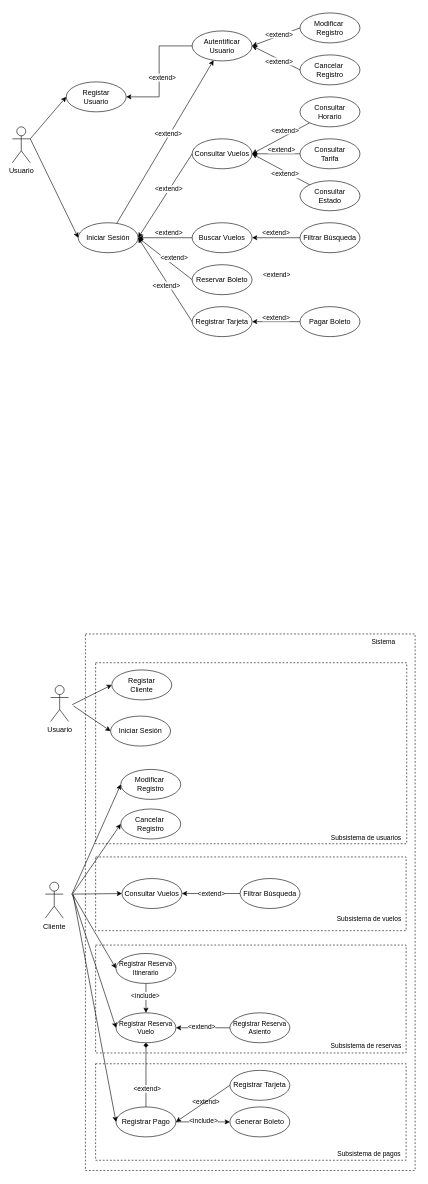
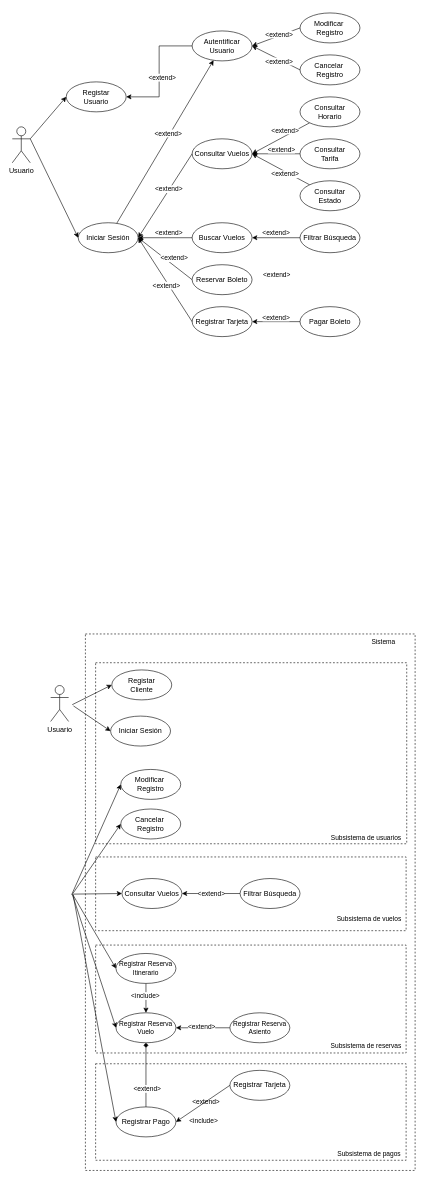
  <mxCell id="0" />
  <mxCell id="1" parent="0" />
  <mxCell id="2" value="" style="rounded=0;whiteSpace=wrap;html=1;fillColor=none;dashed=1;" vertex="1" parent="1"><mxGeometry x="142" y="1056" width="550" height="895" as="geometry" /></mxCell>
  <mxCell id="3" value="" style="rounded=0;whiteSpace=wrap;html=1;fillColor=none;dashed=1;" vertex="1" parent="1"><mxGeometry x="159" y="1428" width="518" height="123" as="geometry" /></mxCell>
  <mxCell id="4" value="" style="rounded=0;whiteSpace=wrap;html=1;fillColor=none;dashed=1;" vertex="1" parent="1"><mxGeometry x="159" y="1104" width="519" height="302" as="geometry" /></mxCell>
  <mxCell id="5" value="" style="rounded=0;whiteSpace=wrap;html=1;fillColor=none;dashed=1;" vertex="1" parent="1"><mxGeometry x="159" y="1773" width="518" height="161" as="geometry" /></mxCell>
  <mxCell id="6" value="" style="rounded=0;whiteSpace=wrap;html=1;fillColor=none;dashed=1;" vertex="1" parent="1"><mxGeometry x="159" y="1575" width="518" height="180" as="geometry" /></mxCell>
  <mxCell id="7" style="rounded=0;orthogonalLoop=1;jettySize=auto;html=1;entryX=0;entryY=0.5;entryDx=0;entryDy=0;exitX=1;exitY=0.333;exitDx=0;exitDy=0;exitPerimeter=0;" edge="1" parent="1" source="8" target="11"><mxGeometry relative="1" as="geometry" /></mxCell>
  <mxCell id="8" value="Usuario" style="shape=umlActor;verticalLabelPosition=bottom;verticalAlign=top;html=1;outlineConnect=0;" vertex="1" parent="1"><mxGeometry x="20" y="210" width="30" height="60" as="geometry" /></mxCell>
  <mxCell id="9" style="edgeStyle=orthogonalEdgeStyle;rounded=0;orthogonalLoop=1;jettySize=auto;html=1;entryX=0;entryY=0.5;entryDx=0;entryDy=0;startArrow=classic;startFill=1;endArrow=none;endFill=0;" edge="1" parent="1" source="11" target="13"><mxGeometry relative="1" as="geometry" /></mxCell>
  <mxCell id="10" value="&amp;lt;extend&amp;gt;" style="edgeLabel;html=1;align=center;verticalAlign=middle;resizable=0;points=[];" connectable="0" vertex="1" parent="9"><mxGeometry x="-0.15" y="5" relative="1" as="geometry"><mxPoint x="9" y="-5" as="offset" /></mxGeometry></mxCell>
  <mxCell id="11" value="Registar&lt;div&gt;Usuario&lt;/div&gt;" style="ellipse;whiteSpace=wrap;html=1;" vertex="1" parent="1"><mxGeometry x="110" y="135" width="100" height="50" as="geometry" /></mxCell>
  <mxCell id="12" style="rounded=0;orthogonalLoop=1;jettySize=auto;html=1;entryX=0;entryY=0.5;entryDx=0;entryDy=0;exitX=1;exitY=0.5;exitDx=0;exitDy=0;startArrow=classic;startFill=1;endArrow=none;endFill=0;" edge="1" parent="1" source="13" target="28"><mxGeometry relative="1" as="geometry" /></mxCell>
  <mxCell id="13" value="Autentificar&lt;div&gt;Usuario&lt;/div&gt;" style="ellipse;whiteSpace=wrap;html=1;" vertex="1" parent="1"><mxGeometry x="320" y="50" width="100" height="50" as="geometry" /></mxCell>
  <mxCell id="14" value="Consultar Vuelos" style="ellipse;whiteSpace=wrap;html=1;" vertex="1" parent="1"><mxGeometry x="320" y="230" width="100" height="50" as="geometry" /></mxCell>
  <mxCell id="15" value="Reservar Boleto" style="ellipse;whiteSpace=wrap;html=1;" vertex="1" parent="1"><mxGeometry x="320" y="440" width="100" height="50" as="geometry" /></mxCell>
  <mxCell id="16" style="edgeStyle=orthogonalEdgeStyle;rounded=0;orthogonalLoop=1;jettySize=auto;html=1;entryX=1;entryY=0.5;entryDx=0;entryDy=0;" edge="1" parent="1" source="17" target="27"><mxGeometry relative="1" as="geometry" /></mxCell>
  <mxCell id="17" value="Pagar Boleto" style="ellipse;whiteSpace=wrap;html=1;" vertex="1" parent="1"><mxGeometry x="500" y="510" width="100" height="50" as="geometry" /></mxCell>
  <mxCell id="18" style="rounded=0;orthogonalLoop=1;jettySize=auto;html=1;entryX=1;entryY=0.5;entryDx=0;entryDy=0;" edge="1" parent="1" source="19" target="14"><mxGeometry relative="1" as="geometry" /></mxCell>
  <mxCell id="19" value="Consultar&lt;div&gt;Horario&lt;/div&gt;" style="ellipse;whiteSpace=wrap;html=1;" vertex="1" parent="1"><mxGeometry x="500" y="160" width="100" height="50" as="geometry" /></mxCell>
  <mxCell id="20" style="rounded=0;orthogonalLoop=1;jettySize=auto;html=1;entryX=1;entryY=0.5;entryDx=0;entryDy=0;" edge="1" parent="1" source="21" target="14"><mxGeometry relative="1" as="geometry" /></mxCell>
  <mxCell id="21" value="Consultar&lt;div&gt;Tarifa&lt;/div&gt;" style="ellipse;whiteSpace=wrap;html=1;" vertex="1" parent="1"><mxGeometry x="500" y="230" width="100" height="50" as="geometry" /></mxCell>
  <mxCell id="22" style="rounded=0;orthogonalLoop=1;jettySize=auto;html=1;entryX=1;entryY=0.5;entryDx=0;entryDy=0;" edge="1" parent="1" source="23" target="14"><mxGeometry relative="1" as="geometry" /></mxCell>
  <mxCell id="23" value="Consultar&lt;div&gt;Estado&lt;/div&gt;" style="ellipse;whiteSpace=wrap;html=1;" vertex="1" parent="1"><mxGeometry x="500" y="300" width="100" height="50" as="geometry" /></mxCell>
  <mxCell id="24" value="Buscar Vuelos" style="ellipse;whiteSpace=wrap;html=1;" vertex="1" parent="1"><mxGeometry x="320" y="370" width="100" height="50" as="geometry" /></mxCell>
  <mxCell id="25" style="edgeStyle=orthogonalEdgeStyle;rounded=0;orthogonalLoop=1;jettySize=auto;html=1;entryX=1;entryY=0.5;entryDx=0;entryDy=0;" edge="1" parent="1" source="26" target="24"><mxGeometry relative="1" as="geometry" /></mxCell>
  <mxCell id="26" value="Filtrar Búsqueda" style="ellipse;whiteSpace=wrap;html=1;" vertex="1" parent="1"><mxGeometry x="500" y="370" width="100" height="50" as="geometry" /></mxCell>
  <mxCell id="27" value="Registrar Tarjeta" style="ellipse;whiteSpace=wrap;html=1;" vertex="1" parent="1"><mxGeometry x="320" y="510" width="100" height="50" as="geometry" /></mxCell>
  <mxCell id="28" value="Modificar&amp;nbsp;&lt;div&gt;Registro&lt;/div&gt;" style="ellipse;whiteSpace=wrap;html=1;" vertex="1" parent="1"><mxGeometry x="500" y="20" width="100" height="50" as="geometry" /></mxCell>
  <mxCell id="29" value="Cancelar&amp;nbsp;&lt;div&gt;Registro&lt;/div&gt;" style="ellipse;whiteSpace=wrap;html=1;" vertex="1" parent="1"><mxGeometry x="500" y="90" width="100" height="50" as="geometry" /></mxCell>
  <mxCell id="30" style="rounded=0;orthogonalLoop=1;jettySize=auto;html=1;entryX=0;entryY=0.5;entryDx=0;entryDy=0;exitX=1;exitY=0.5;exitDx=0;exitDy=0;startArrow=classic;startFill=1;endArrow=none;endFill=0;" edge="1" parent="1" source="13" target="29"><mxGeometry relative="1" as="geometry"><mxPoint x="447" y="75" as="sourcePoint" /><mxPoint x="510" y="25" as="targetPoint" /></mxGeometry></mxCell>
  <mxCell id="31" style="rounded=0;orthogonalLoop=1;jettySize=auto;html=1;" edge="1" parent="1" source="33" target="13"><mxGeometry relative="1" as="geometry" /></mxCell>
  <mxCell id="32" value="&amp;lt;extend&amp;gt;" style="edgeLabel;html=1;align=center;verticalAlign=middle;resizable=0;points=[];" connectable="0" vertex="1" parent="31"><mxGeometry x="0.096" y="3" relative="1" as="geometry"><mxPoint as="offset" /></mxGeometry></mxCell>
  <mxCell id="33" value="Iniciar Sesión" style="ellipse;whiteSpace=wrap;html=1;" vertex="1" parent="1"><mxGeometry x="130" y="370" width="100" height="50" as="geometry" /></mxCell>
  <mxCell id="34" style="rounded=0;orthogonalLoop=1;jettySize=auto;html=1;entryX=0;entryY=0.5;entryDx=0;entryDy=0;exitX=1;exitY=0.333;exitDx=0;exitDy=0;exitPerimeter=0;" edge="1" parent="1" source="8" target="33"><mxGeometry relative="1" as="geometry"><mxPoint x="60" y="220" as="sourcePoint" /><mxPoint x="140" y="85" as="targetPoint" /></mxGeometry></mxCell>
  <mxCell id="35" value="&amp;lt;extend&amp;gt;" style="edgeLabel;html=1;align=center;verticalAlign=middle;resizable=0;points=[];" connectable="0" vertex="1" parent="1"><mxGeometry x="464" y="55" as="geometry" /></mxCell>
  <mxCell id="36" value="&amp;lt;extend&amp;gt;" style="edgeLabel;html=1;align=center;verticalAlign=middle;resizable=0;points=[];" connectable="0" vertex="1" parent="1"><mxGeometry x="464" y="100" as="geometry" /></mxCell>
  <mxCell id="37" style="rounded=0;orthogonalLoop=1;jettySize=auto;html=1;entryX=0;entryY=0.5;entryDx=0;entryDy=0;exitX=1;exitY=0.5;exitDx=0;exitDy=0;startArrow=classic;startFill=1;endArrow=none;endFill=0;" edge="1" parent="1" source="33" target="14"><mxGeometry relative="1" as="geometry"><mxPoint x="430" y="85" as="sourcePoint" /><mxPoint x="510" y="55" as="targetPoint" /></mxGeometry></mxCell>
  <mxCell id="38" style="rounded=0;orthogonalLoop=1;jettySize=auto;html=1;entryX=0;entryY=0.5;entryDx=0;entryDy=0;exitX=1;exitY=0.5;exitDx=0;exitDy=0;startArrow=classic;startFill=1;endArrow=none;endFill=0;" edge="1" parent="1" source="33" target="24"><mxGeometry relative="1" as="geometry"><mxPoint x="240" y="405" as="sourcePoint" /><mxPoint x="330" y="265" as="targetPoint" /></mxGeometry></mxCell>
  <mxCell id="39" style="rounded=0;orthogonalLoop=1;jettySize=auto;html=1;entryX=0;entryY=0.5;entryDx=0;entryDy=0;exitX=1;exitY=0.5;exitDx=0;exitDy=0;startArrow=classic;startFill=1;endArrow=none;endFill=0;" edge="1" parent="1" source="33" target="15"><mxGeometry relative="1" as="geometry"><mxPoint x="250" y="415" as="sourcePoint" /><mxPoint x="340" y="275" as="targetPoint" /></mxGeometry></mxCell>
  <mxCell id="40" style="rounded=0;orthogonalLoop=1;jettySize=auto;html=1;entryX=0;entryY=0.5;entryDx=0;entryDy=0;exitX=1;exitY=0.5;exitDx=0;exitDy=0;startArrow=classic;startFill=1;endArrow=none;endFill=0;" edge="1" parent="1" source="33" target="27"><mxGeometry relative="1" as="geometry"><mxPoint x="260" y="425" as="sourcePoint" /><mxPoint x="350" y="285" as="targetPoint" /></mxGeometry></mxCell>
  <mxCell id="41" value="&amp;lt;extend&amp;gt;" style="edgeLabel;html=1;align=center;verticalAlign=middle;resizable=0;points=[];" connectable="0" vertex="1" parent="1"><mxGeometry x="280.996" y="313.003" as="geometry" /></mxCell>
  <mxCell id="42" value="&amp;lt;extend&amp;gt;" style="edgeLabel;html=1;align=center;verticalAlign=middle;resizable=0;points=[];" connectable="0" vertex="1" parent="1"><mxGeometry x="280.996" y="386.003" as="geometry" /></mxCell>
  <mxCell id="43" value="&amp;lt;extend&amp;gt;" style="edgeLabel;html=1;align=center;verticalAlign=middle;resizable=0;points=[];" connectable="0" vertex="1" parent="1"><mxGeometry x="289.996" y="428.003" as="geometry" /></mxCell>
  <mxCell id="44" value="&amp;lt;extend&amp;gt;" style="edgeLabel;html=1;align=center;verticalAlign=middle;resizable=0;points=[];" connectable="0" vertex="1" parent="1"><mxGeometry x="276.996" y="474.003" as="geometry" /></mxCell>
  <mxCell id="45" value="&amp;lt;extend&amp;gt;" style="edgeLabel;html=1;align=center;verticalAlign=middle;resizable=0;points=[];" connectable="0" vertex="1" parent="1"><mxGeometry x="459.996" y="386.003" as="geometry" /></mxCell>
  <mxCell id="46" value="&amp;lt;extend&amp;gt;" style="edgeLabel;html=1;align=center;verticalAlign=middle;resizable=0;points=[];" connectable="0" vertex="1" parent="1"><mxGeometry x="369.996" y="398.003" as="geometry"><mxPoint x="91" y="58" as="offset" /></mxGeometry></mxCell>
  <mxCell id="47" value="&amp;lt;extend&amp;gt;" style="edgeLabel;html=1;align=center;verticalAlign=middle;resizable=0;points=[];" connectable="0" vertex="1" parent="1"><mxGeometry x="459.996" y="527.003" as="geometry" /></mxCell>
  <mxCell id="48" value="&amp;lt;extend&amp;gt;" style="edgeLabel;html=1;align=center;verticalAlign=middle;resizable=0;points=[];" connectable="0" vertex="1" parent="1"><mxGeometry x="474.996" y="215.003" as="geometry" /></mxCell>
  <mxCell id="49" value="&amp;lt;extend&amp;gt;" style="edgeLabel;html=1;align=center;verticalAlign=middle;resizable=0;points=[];" connectable="0" vertex="1" parent="1"><mxGeometry x="474.996" y="288.003" as="geometry" /></mxCell>
  <mxCell id="50" value="&amp;lt;extend&amp;gt;" style="edgeLabel;html=1;align=center;verticalAlign=middle;resizable=0;points=[];" connectable="0" vertex="1" parent="1"><mxGeometry x="468.996" y="247.003" as="geometry" /></mxCell>
  <mxCell id="51" style="rounded=0;orthogonalLoop=1;jettySize=auto;html=1;entryX=0;entryY=0.5;entryDx=0;entryDy=0;" edge="1" parent="1" target="53"><mxGeometry relative="1" as="geometry"><mxPoint x="120" y="1174" as="sourcePoint" /></mxGeometry></mxCell>
- <mxCell id="52" value="Cliente" style="shape=umlActor;verticalLabelPosition=bottom;verticalAlign=top;html=1;outlineConnect=0;" vertex="1" parent="1"><mxGeometry x="75" y="1470" width="30" height="60" as="geometry" /></mxCell>
  <mxCell id="53" value="Registar&lt;div&gt;Cliente&lt;/div&gt;" style="ellipse;whiteSpace=wrap;html=1;" vertex="1" parent="1"><mxGeometry x="186" y="1116" width="100" height="50" as="geometry" /></mxCell>
  <mxCell id="54" value="Registrar Reserva Vuelo" style="ellipse;whiteSpace=wrap;html=1;fontSize=11;" vertex="1" parent="1"><mxGeometry x="193" y="1688" width="100" height="50" as="geometry" /></mxCell>
- <mxCell id="55" value="" style="edgeStyle=orthogonalEdgeStyle;rounded=0;orthogonalLoop=1;jettySize=auto;html=1;" edge="1" parent="1" source="56" target="73"><mxGeometry relative="1" as="geometry" /></mxCell>
  <mxCell id="56" value="Registrar Pago" style="ellipse;whiteSpace=wrap;html=1;" vertex="1" parent="1"><mxGeometry x="193" y="1845" width="100" height="50" as="geometry" /></mxCell>
  <mxCell id="57" value="Consultar Vuelos" style="ellipse;whiteSpace=wrap;html=1;" vertex="1" parent="1"><mxGeometry x="203" y="1464" width="100" height="50" as="geometry" /></mxCell>
  <mxCell id="58" style="edgeStyle=orthogonalEdgeStyle;rounded=0;orthogonalLoop=1;jettySize=auto;html=1;entryX=1;entryY=0.5;entryDx=0;entryDy=0;" edge="1" parent="1" source="59" target="57"><mxGeometry relative="1" as="geometry" /></mxCell>
  <mxCell id="59" value="Filtrar Búsqueda" style="ellipse;whiteSpace=wrap;html=1;" vertex="1" parent="1"><mxGeometry x="400" y="1464" width="100" height="50" as="geometry" /></mxCell>
  <mxCell id="60" value="Registrar Tarjeta" style="ellipse;whiteSpace=wrap;html=1;" vertex="1" parent="1"><mxGeometry x="383" y="1784" width="100" height="50" as="geometry" /></mxCell>
  <mxCell id="61" value="Modificar&amp;nbsp;&lt;div&gt;Registro&lt;/div&gt;" style="ellipse;whiteSpace=wrap;html=1;" vertex="1" parent="1"><mxGeometry x="201" y="1282" width="100" height="50" as="geometry" /></mxCell>
  <mxCell id="62" value="Cancelar&amp;nbsp;&lt;div&gt;Registro&lt;/div&gt;" style="ellipse;whiteSpace=wrap;html=1;" vertex="1" parent="1"><mxGeometry x="201" y="1348" width="100" height="50" as="geometry" /></mxCell>
  <mxCell id="63" value="Iniciar Sesión" style="ellipse;whiteSpace=wrap;html=1;" vertex="1" parent="1"><mxGeometry x="184" y="1193" width="100" height="50" as="geometry" /></mxCell>
  <mxCell id="64" style="rounded=0;orthogonalLoop=1;jettySize=auto;html=1;entryX=0;entryY=0.5;entryDx=0;entryDy=0;" edge="1" parent="1" target="63"><mxGeometry relative="1" as="geometry"><mxPoint x="122" y="1176" as="sourcePoint" /><mxPoint x="199" y="1294" as="targetPoint" /></mxGeometry></mxCell>
  <mxCell id="65" style="edgeStyle=orthogonalEdgeStyle;rounded=0;orthogonalLoop=1;jettySize=auto;html=1;entryX=0.5;entryY=0;entryDx=0;entryDy=0;" edge="1" parent="1" source="66" target="54"><mxGeometry relative="1" as="geometry" /></mxCell>
  <mxCell id="66" value="Registrar Reserva Itinerario" style="ellipse;whiteSpace=wrap;html=1;fontSize=11;" vertex="1" parent="1"><mxGeometry x="193" y="1589" width="100" height="50" as="geometry" /></mxCell>
  <mxCell id="67" value="&amp;lt;extend&amp;gt;" style="edgeLabel;html=1;align=center;verticalAlign=middle;resizable=0;points=[];" connectable="0" vertex="1" parent="1"><mxGeometry x="351.996" y="1489.003" as="geometry" /></mxCell>
  <mxCell id="68" value="&amp;lt;include&amp;gt;" style="edgeLabel;html=1;align=center;verticalAlign=middle;resizable=0;points=[];" connectable="0" vertex="1" parent="1"><mxGeometry x="332.996" y="1870.003" as="geometry"><mxPoint x="6" y="-3" as="offset" /></mxGeometry></mxCell>
  <mxCell id="69" value="Usuario" style="shape=umlActor;verticalLabelPosition=bottom;verticalAlign=top;html=1;outlineConnect=0;" vertex="1" parent="1"><mxGeometry x="84" y="1142" width="30" height="60" as="geometry" /></mxCell>
  <mxCell id="70" value="&amp;lt;extend&amp;gt;" style="edgeLabel;html=1;align=center;verticalAlign=middle;resizable=0;points=[];" connectable="0" vertex="1" parent="1"><mxGeometry x="337.996" y="1813.003" as="geometry"><mxPoint x="5" y="23" as="offset" /></mxGeometry></mxCell>
  <mxCell id="71" style="edgeStyle=orthogonalEdgeStyle;rounded=0;orthogonalLoop=1;jettySize=auto;html=1;exitX=0.5;exitY=0;exitDx=0;exitDy=0;entryX=0.5;entryY=1;entryDx=0;entryDy=0;endArrow=diamond;" edge="1" parent="1" source="56" target="54"><mxGeometry relative="1" as="geometry" /></mxCell>
  <mxCell id="72" value="&amp;lt;extend&amp;gt;" style="edgeLabel;html=1;align=center;verticalAlign=middle;resizable=0;points=[];" connectable="0" vertex="1" parent="1"><mxGeometry x="239.996" y="1791.003" as="geometry"><mxPoint x="5" y="23" as="offset" /></mxGeometry></mxCell>
- <mxCell id="73" value="Generar Boleto" style="ellipse;whiteSpace=wrap;html=1;" vertex="1" parent="1"><mxGeometry x="383" y="1845" width="100" height="50" as="geometry" /></mxCell>
  <mxCell id="74" value="&amp;lt;include&amp;gt;" style="edgeLabel;html=1;align=center;verticalAlign=middle;resizable=0;points=[];" connectable="0" vertex="1" parent="1"><mxGeometry x="235.996" y="1662.003" as="geometry"><mxPoint x="6" y="-3" as="offset" /></mxGeometry></mxCell>
  <mxCell id="75" style="rounded=0;orthogonalLoop=1;jettySize=auto;html=1;entryX=0;entryY=0.5;entryDx=0;entryDy=0;" edge="1" parent="1" target="61"><mxGeometry relative="1" as="geometry"><mxPoint x="119" y="1491" as="sourcePoint" /><mxPoint x="108" y="1272" as="targetPoint" /></mxGeometry></mxCell>
  <mxCell id="76" style="rounded=0;orthogonalLoop=1;jettySize=auto;html=1;entryX=0;entryY=0.5;entryDx=0;entryDy=0;" edge="1" parent="1" target="62"><mxGeometry relative="1" as="geometry"><mxPoint x="121" y="1489" as="sourcePoint" /><mxPoint x="216" y="1276" as="targetPoint" /></mxGeometry></mxCell>
  <mxCell id="77" style="rounded=0;orthogonalLoop=1;jettySize=auto;html=1;entryX=0;entryY=0.5;entryDx=0;entryDy=0;" edge="1" parent="1" target="57"><mxGeometry relative="1" as="geometry"><mxPoint x="122" y="1490" as="sourcePoint" /><mxPoint x="236" y="1296" as="targetPoint" /></mxGeometry></mxCell>
  <mxCell id="78" style="rounded=0;orthogonalLoop=1;jettySize=auto;html=1;entryX=0;entryY=0.5;entryDx=0;entryDy=0;" edge="1" parent="1" target="56"><mxGeometry relative="1" as="geometry"><mxPoint x="121" y="1489" as="sourcePoint" /><mxPoint x="211" y="1549" as="targetPoint" /></mxGeometry></mxCell>
  <mxCell id="79" style="rounded=0;orthogonalLoop=1;jettySize=auto;html=1;entryX=0;entryY=0.5;entryDx=0;entryDy=0;" edge="1" parent="1" target="54"><mxGeometry relative="1" as="geometry"><mxPoint x="120" y="1490" as="sourcePoint" /><mxPoint x="211" y="1662" as="targetPoint" /></mxGeometry></mxCell>
  <mxCell id="80" style="rounded=0;orthogonalLoop=1;jettySize=auto;html=1;entryX=0;entryY=0.5;entryDx=0;entryDy=0;" edge="1" parent="1" target="66"><mxGeometry relative="1" as="geometry"><mxPoint x="121" y="1491" as="sourcePoint" /><mxPoint x="221" y="1672" as="targetPoint" /></mxGeometry></mxCell>
  <mxCell id="81" value="Subsistema de usuarios" style="edgeLabel;html=1;align=center;verticalAlign=middle;resizable=0;points=[];" connectable="0" vertex="1" parent="1"><mxGeometry x="604.996" y="1373.003" as="geometry"><mxPoint x="5" y="23" as="offset" /></mxGeometry></mxCell>
  <mxCell id="82" value="Subsistema de vuelos" style="edgeLabel;html=1;align=center;verticalAlign=middle;resizable=0;points=[];" connectable="0" vertex="1" parent="1"><mxGeometry x="609.996" y="1507.003" as="geometry"><mxPoint x="5" y="23" as="offset" /></mxGeometry></mxCell>
  <mxCell id="83" value="Subsistema de reservas" style="edgeLabel;html=1;align=center;verticalAlign=middle;resizable=0;points=[];" connectable="0" vertex="1" parent="1"><mxGeometry x="604.996" y="1719.003" as="geometry"><mxPoint x="5" y="23" as="offset" /></mxGeometry></mxCell>
  <mxCell id="84" value="Sistema" style="edgeLabel;html=1;align=center;verticalAlign=middle;resizable=0;points=[];" connectable="0" vertex="1" parent="1"><mxGeometry x="633.996" y="1046.003" as="geometry"><mxPoint x="5" y="23" as="offset" /></mxGeometry></mxCell>
  <mxCell id="85" style="rounded=0;orthogonalLoop=1;jettySize=auto;html=1;entryX=1;entryY=0.5;entryDx=0;entryDy=0;exitX=0;exitY=0.5;exitDx=0;exitDy=0;" edge="1" parent="1" source="60" target="56"><mxGeometry relative="1" as="geometry"><mxPoint x="131" y="1463" as="sourcePoint" /><mxPoint x="203" y="1624" as="targetPoint" /></mxGeometry></mxCell>
  <mxCell id="86" value="Subsistema de pagos" style="edgeLabel;html=1;align=center;verticalAlign=middle;resizable=0;points=[];" connectable="0" vertex="1" parent="1"><mxGeometry x="609.996" y="1900.003" as="geometry"><mxPoint x="5" y="23" as="offset" /></mxGeometry></mxCell>
  <mxCell id="87" value="" style="edgeStyle=orthogonalEdgeStyle;rounded=0;orthogonalLoop=1;jettySize=auto;html=1;" edge="1" parent="1" source="88" target="54"><mxGeometry relative="1" as="geometry" /></mxCell>
  <mxCell id="88" value="Registrar Reserva Asiento" style="ellipse;whiteSpace=wrap;html=1;fontSize=11;" vertex="1" parent="1"><mxGeometry x="383" y="1688" width="100" height="50" as="geometry" /></mxCell>
  <mxCell id="89" value="&amp;lt;extend&amp;gt;" style="edgeLabel;html=1;align=center;verticalAlign=middle;resizable=0;points=[];" connectable="0" vertex="1" parent="1"><mxGeometry x="330.996" y="1688.003" as="geometry"><mxPoint x="5" y="23" as="offset" /></mxGeometry></mxCell>
